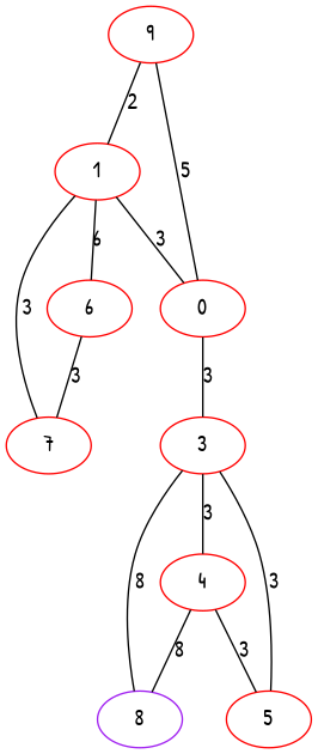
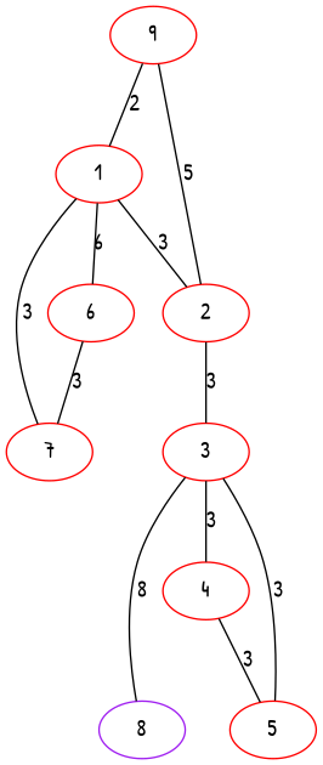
  graph {
    fontname="Patrick Hand"
    node [color=red fontname="Patrick Hand" weight=1]
    edge [fontname="Patrick Hand"]
    n1 [label=9]
    1
-   2 [label=0]
+   2
    6
    7
    3
    4
    8 [color=purple weight=4]
    5
    n1 -- 1 [label=2]
    n1 -- 2 [label=5]
    1 -- 2 [label=3]
    1 -- 6 [label=6]
    1 -- 7 [label=3]
    2 -- 3 [label=3]
    6 -- 7 [label=3]
    3 -- 4 [label=3]
    3 -- 8 [label=8]
-   4 -- 8 [label=8]
    4 -- 5 [label=3]
    5 -- 3 [label=3]
  }
